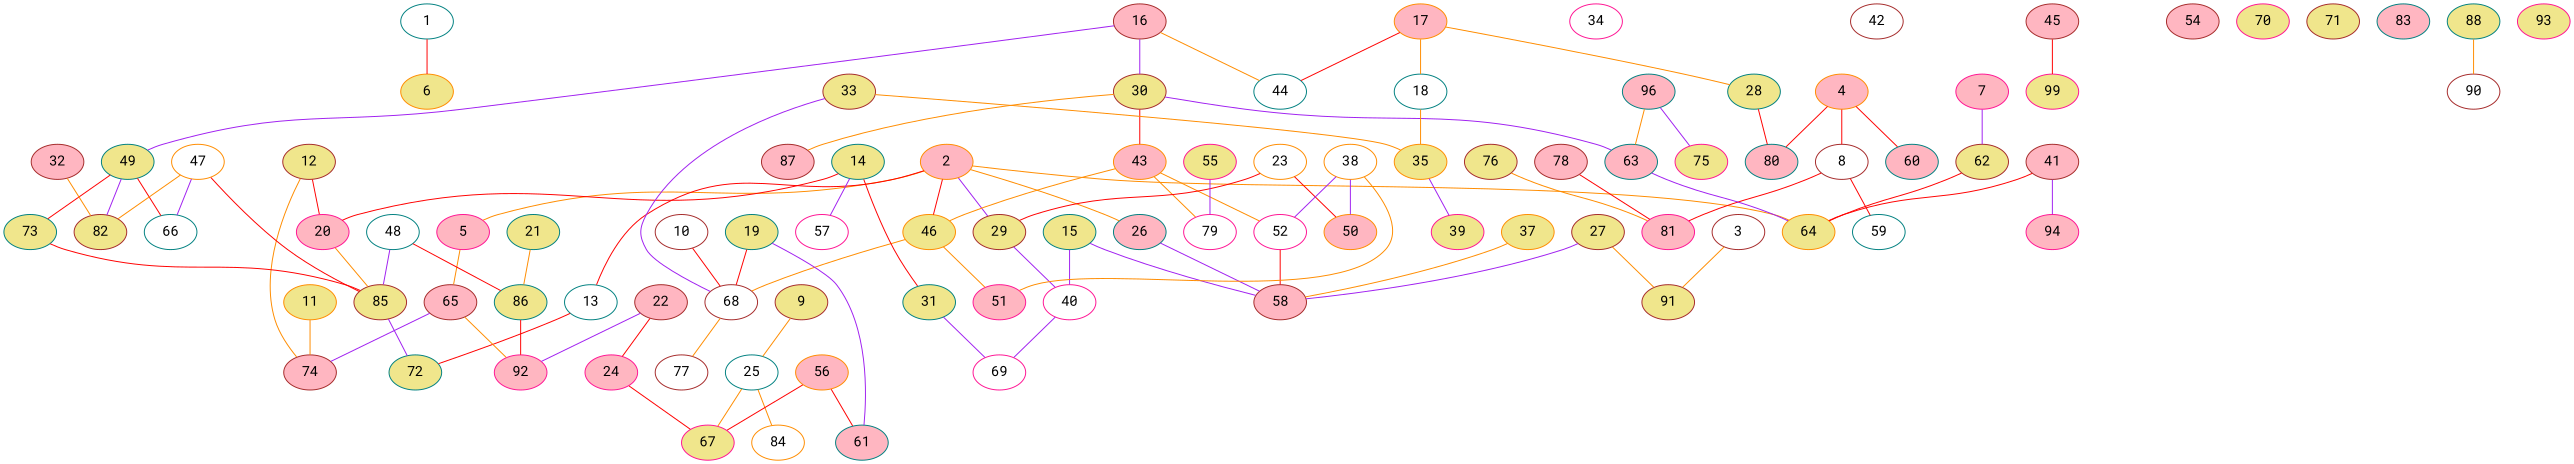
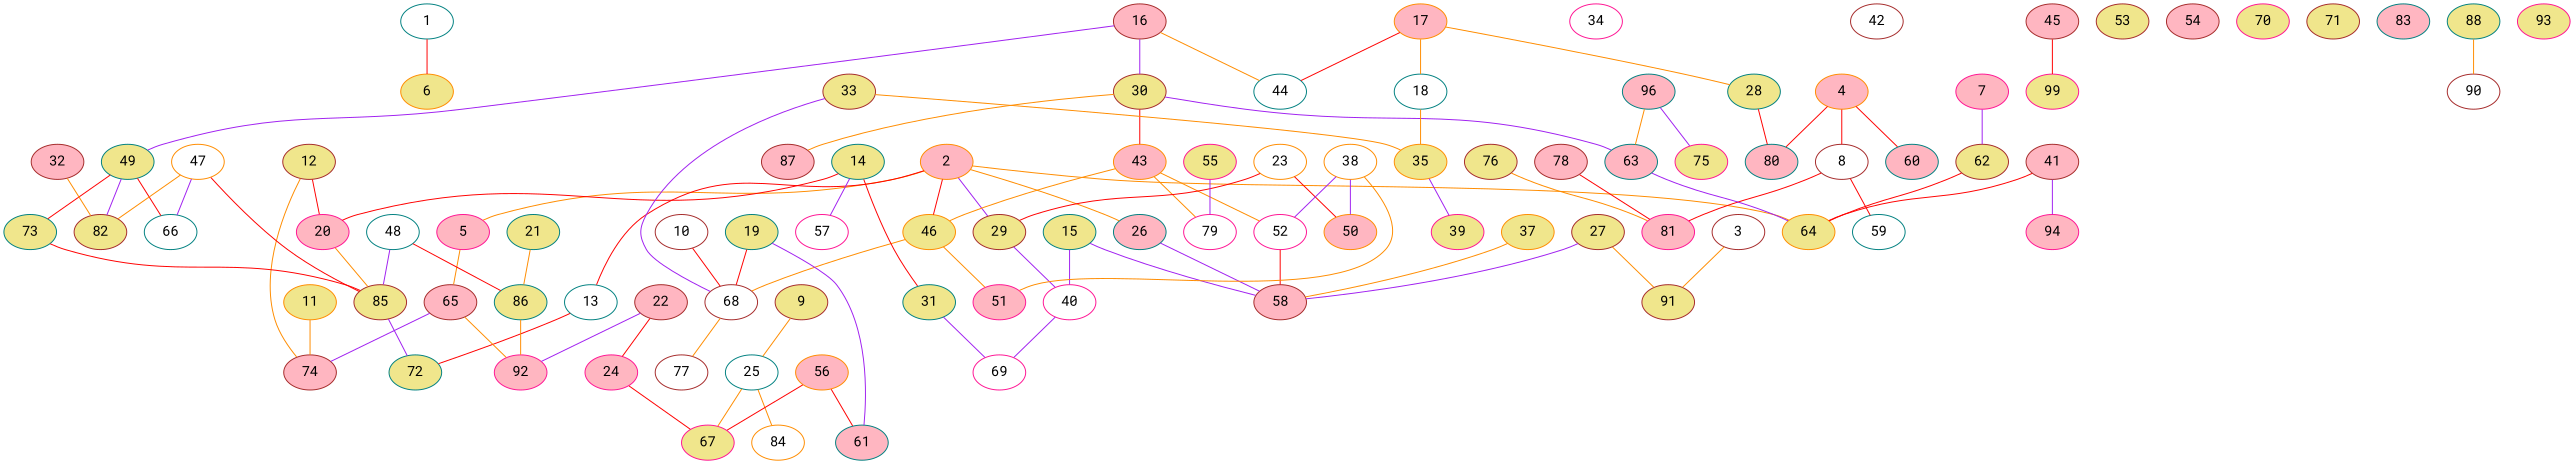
  graph {
    fontname="Roboto Mono"
    node [color=brown fillcolor=khaki fontname="Roboto Mono" style=filled]
    edge [color=darkorange fontname="Roboto Mono"]
    1 [color=teal fillcolor=white]
    6 [color=darkorange]
    2 [color=darkorange fillcolor=lightpink]
    5 [color=deeppink fillcolor=lightpink]
    13 [color=teal fillcolor=white]
    26 [color=teal fillcolor=lightpink]
    29
    46 [color=darkorange]
    64 [color=darkorange]
    65 [fillcolor=lightpink]
    72 [color=teal]
    58 [fillcolor=lightpink]
    40 [color=deeppink fillcolor=white]
    68 [fillcolor=white]
    51 [color=deeppink fillcolor=lightpink]
    3 [fillcolor=white]
    91
    4 [color=darkorange fillcolor=lightpink]
    8 [fillcolor=white]
    60 [color=teal fillcolor=lightpink]
    80 [color=teal fillcolor=lightpink]
    59 [color=teal fillcolor=white]
    81 [color=deeppink fillcolor=lightpink]
    74 [fillcolor=lightpink]
    92 [color=deeppink fillcolor=lightpink]
    7 [color=deeppink fillcolor=lightpink]
    62
    25 [color=teal fillcolor=white]
    9
    67 [color=deeppink]
    84 [color=darkorange fillcolor=white]
    10 [fillcolor=white]
    77 [fillcolor=white]
    11 [color=darkorange]
    12
    20 [color=deeppink fillcolor=lightpink]
    85
    14 [color=teal]
    31 [color=teal]
    57 [color=deeppink fillcolor=white]
    69 [color=deeppink fillcolor=white]
    15 [color=teal]
    16 [fillcolor=lightpink]
    30
    44 [color=teal fillcolor=white]
    49 [color=teal]
    43 [color=darkorange fillcolor=lightpink]
    63 [color=teal fillcolor=lightpink]
    87 [fillcolor=lightpink]
    82
    66 [color=teal fillcolor=white]
    73 [color=teal]
    17 [color=darkorange fillcolor=lightpink]
    18 [color=teal fillcolor=white]
    28 [color=teal]
    35 [color=darkorange]
    39 [color=deeppink]
    19 [color=teal]
    61 [color=teal fillcolor=lightpink]
    21 [color=teal]
    86 [color=teal]
    22 [fillcolor=lightpink]
    24 [color=deeppink fillcolor=lightpink]
    23 [color=darkorange fillcolor=white]
    50 [color=darkorange fillcolor=lightpink]
    27
    52 [color=deeppink fillcolor=white]
    79 [color=deeppink fillcolor=white]
    32 [fillcolor=lightpink]
    33
    34 [color=deeppink fillcolor=white]
    n72 [color=teal fillcolor=lightpink label=96]
    75 [color=deeppink]
    37 [color=darkorange]
    38 [color=darkorange fillcolor=white]
    41 [fillcolor=lightpink]
    94 [color=deeppink fillcolor=lightpink]
    42 [fillcolor=white]
    45 [fillcolor=lightpink]
    n80 [color=deeppink label=99]
    47 [color=darkorange fillcolor=white]
    48 [color=teal fillcolor=white]
+   53
    54 [fillcolor=lightpink]
    55 [color=deeppink]
    56 [color=darkorange fillcolor=lightpink]
    70 [color=deeppink]
    71
    76
    78 [fillcolor=lightpink]
    83 [color=teal fillcolor=lightpink]
    88 [color=teal]
    90 [fillcolor=white]
    93 [color=deeppink]
    1 -- 6 [color=red]
    2 -- 5
    2 -- 13 [color=red]
    2 -- 26
    2 -- 29 [color=purple]
    2 -- 46 [color=red]
    2 -- 64
    5 -- 65
    13 -- 72 [color=red]
    26 -- 58 [color=purple]
    29 -- 40 [color=purple]
    46 -- 68
    46 -- 51
    65 -- 74 [color=purple]
    65 -- 92
    40 -- 69 [color=purple]
    68 -- 77
    3 -- 91
    4 -- 8 [color=red]
    4 -- 60 [color=red]
    4 -- 80 [color=red]
    8 -- 59 [color=red]
    8 -- 81 [color=red]
    7 -- 62 [color=purple]
    62 -- 64 [color=red]
    25 -- 67
    25 -- 84
    9 -- 25
    10 -- 68 [color=red]
    11 -- 74
    12 -- 74
    12 -- 20 [color=red]
    20 -- 85
    85 -- 72 [color=purple]
    14 -- 20 [color=red]
    14 -- 31 [color=red]
    14 -- 57 [color=purple]
    31 -- 69 [color=purple]
    15 -- 58 [color=purple]
    15 -- 40 [color=purple]
    16 -- 30 [color=purple]
    16 -- 44
    16 -- 49 [color=purple]
    30 -- 43 [color=red]
    30 -- 63 [color=purple]
    30 -- 87
    49 -- 82 [color=purple]
    49 -- 66 [color=red]
    49 -- 73 [color=red]
    43 -- 46
    43 -- 52
    43 -- 79
    63 -- 64 [color=purple]
    73 -- 85 [color=red]
    17 -- 44 [color=red]
    17 -- 18
    17 -- 28
    18 -- 35
    28 -- 80 [color=red]
    35 -- 39 [color=purple]
    19 -- 68 [color=red]
    19 -- 61 [color=purple]
    21 -- 86
-   86 -- 92 [color=red]
+   86 -- 92
    22 -- 92 [color=purple]
    22 -- 24 [color=red]
    24 -- 67 [color=red]
    23 -- 29 [color=red]
    23 -- 50 [color=red]
    27 -- 58 [color=purple]
    27 -- 91
    52 -- 58 [color=red]
    32 -- 82
    33 -- 68 [color=purple]
    33 -- 35
    n72 -- 63
    n72 -- 75 [color=purple]
    37 -- 58
    38 -- 51
    38 -- 50 [color=purple]
    38 -- 52 [color=purple]
    41 -- 64 [color=red]
    41 -- 94 [color=purple]
    45 -- n80 [color=red]
    47 -- 85 [color=red]
    47 -- 82
    47 -- 66 [color=purple]
    48 -- 85 [color=purple]
    48 -- 86 [color=red]
    55 -- 79 [color=purple]
    56 -- 67 [color=red]
    56 -- 61 [color=red]
    76 -- 81
    78 -- 81 [color=red]
    88 -- 90
  }
